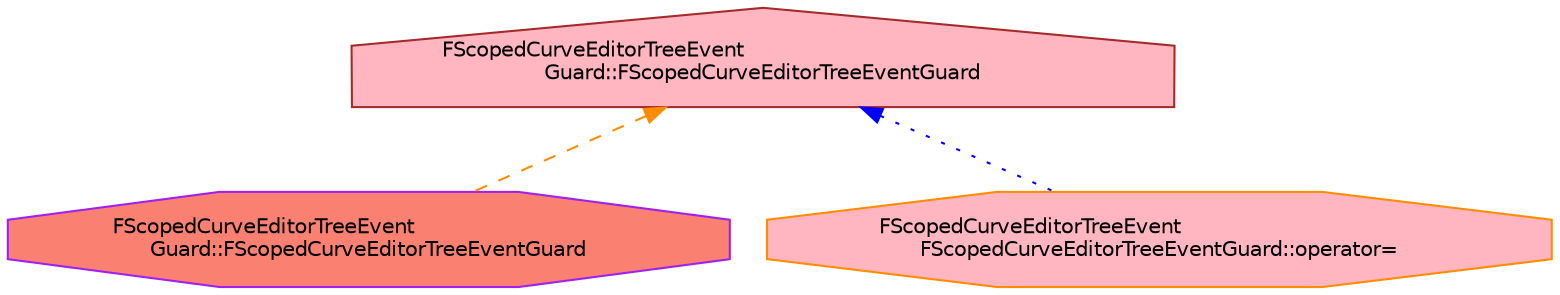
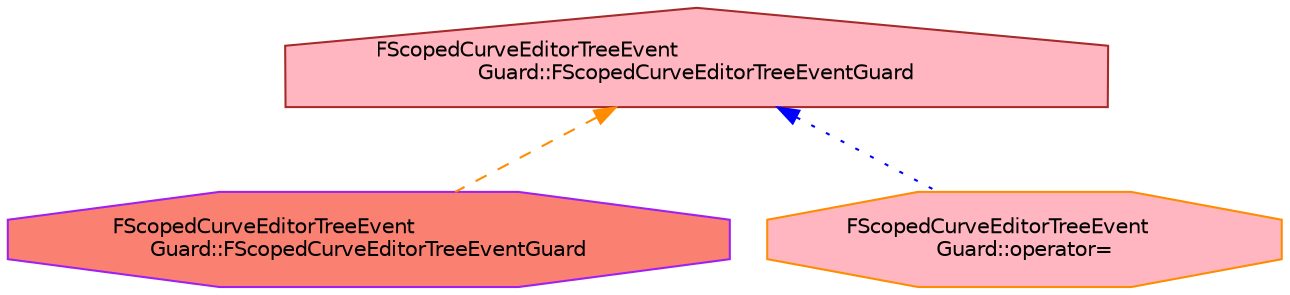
  digraph {
    rankdir=TB
    node [fillcolor=lightpink fontname=Helvetica fontsize=10 shape=octagon style=filled]
    edge [dir=back fontname=Helvetica fontsize=10 labelfontname=Helvetica labelfontsize=10]
    n1 [color=brown fontcolor=black height=0.2 label="FScopedCurveEditorTreeEvent\lGuard::FScopedCurveEditorTreeEventGuard" shape=house width=0.4]
    n2 [color=purple fillcolor=salmon height=0.2 label="FScopedCurveEditorTreeEvent\lGuard::FScopedCurveEditorTreeEventGuard" width=0.4]
-   n3 [color=darkorange height=0.2 label="FScopedCurveEditorTreeEvent\lFScopedCurveEditorTreeEventGuard::operator=" width=0.4]
+   n3 [color=darkorange height=0.2 label="FScopedCurveEditorTreeEvent\lGuard::operator=" width=0.4]
    n1 -> n2 [color=darkorange style=dashed]
    n1 -> n3 [color=blue style=dotted]
  }
